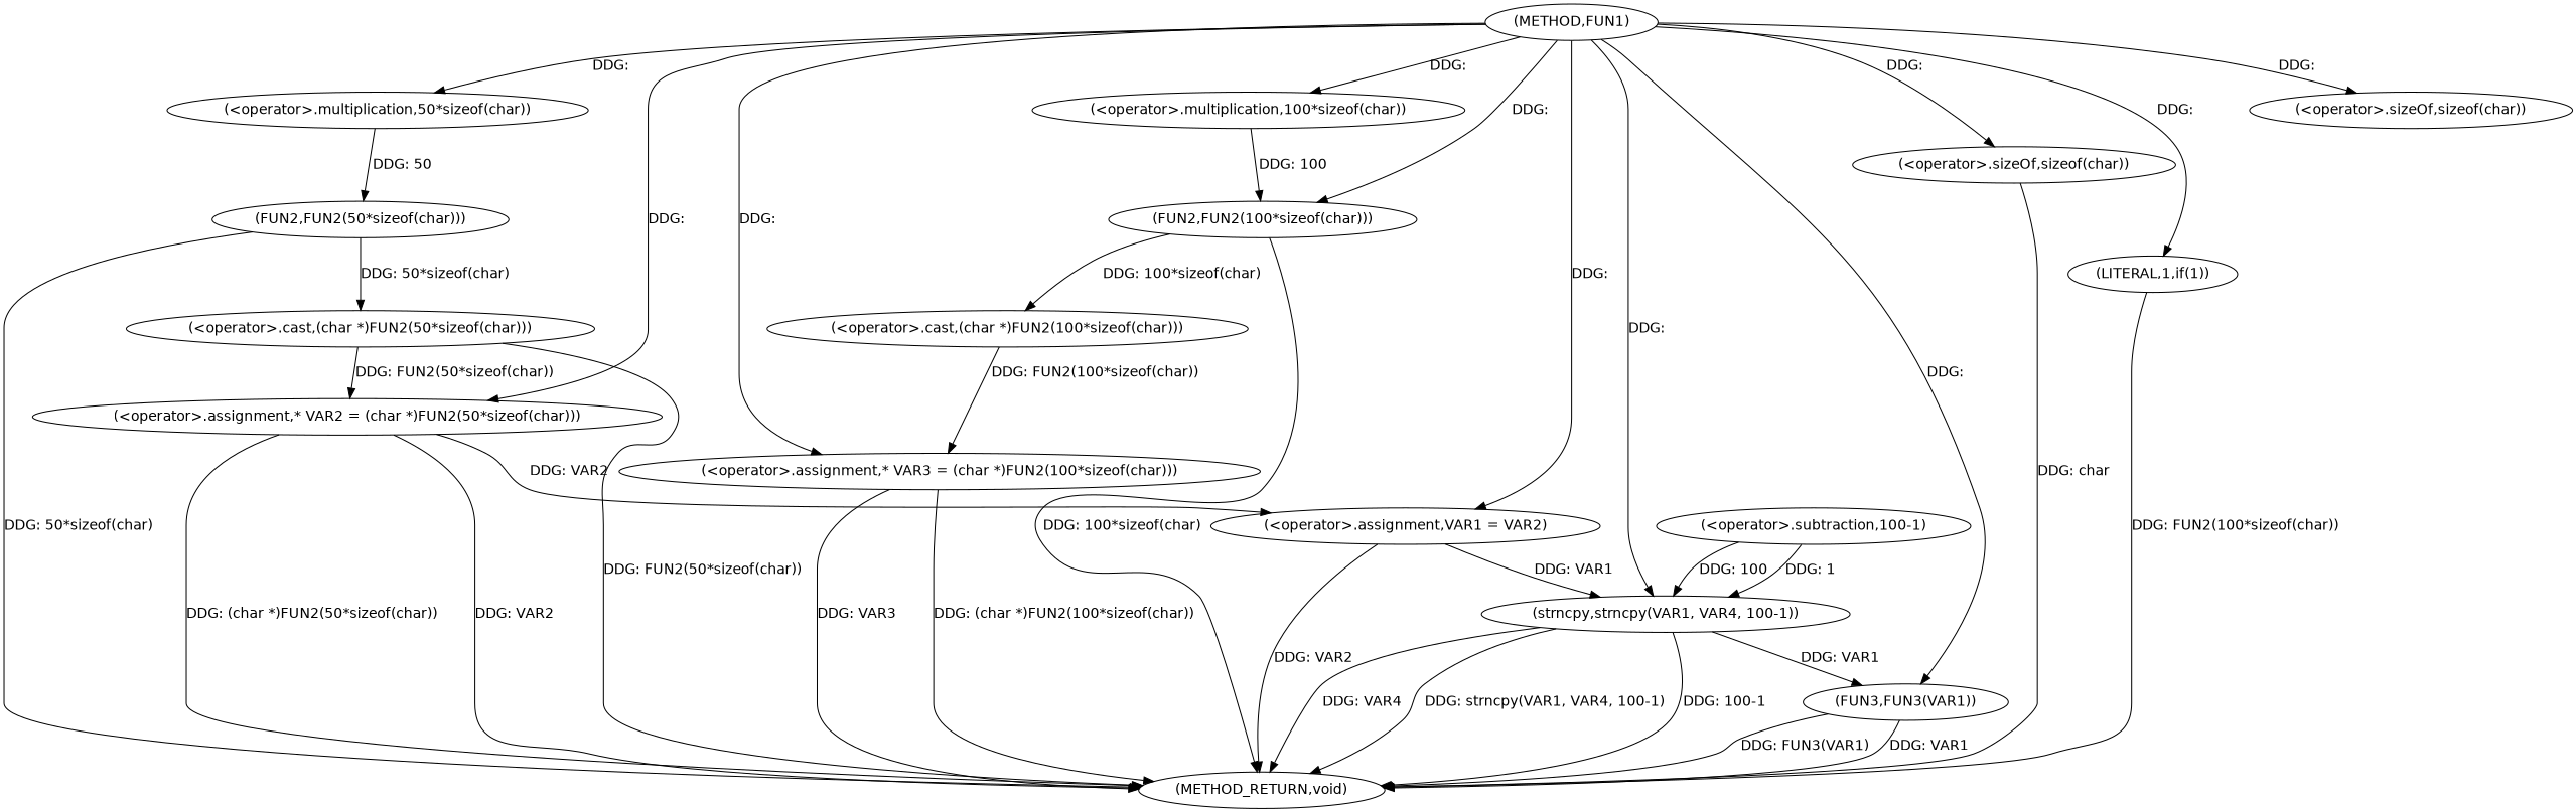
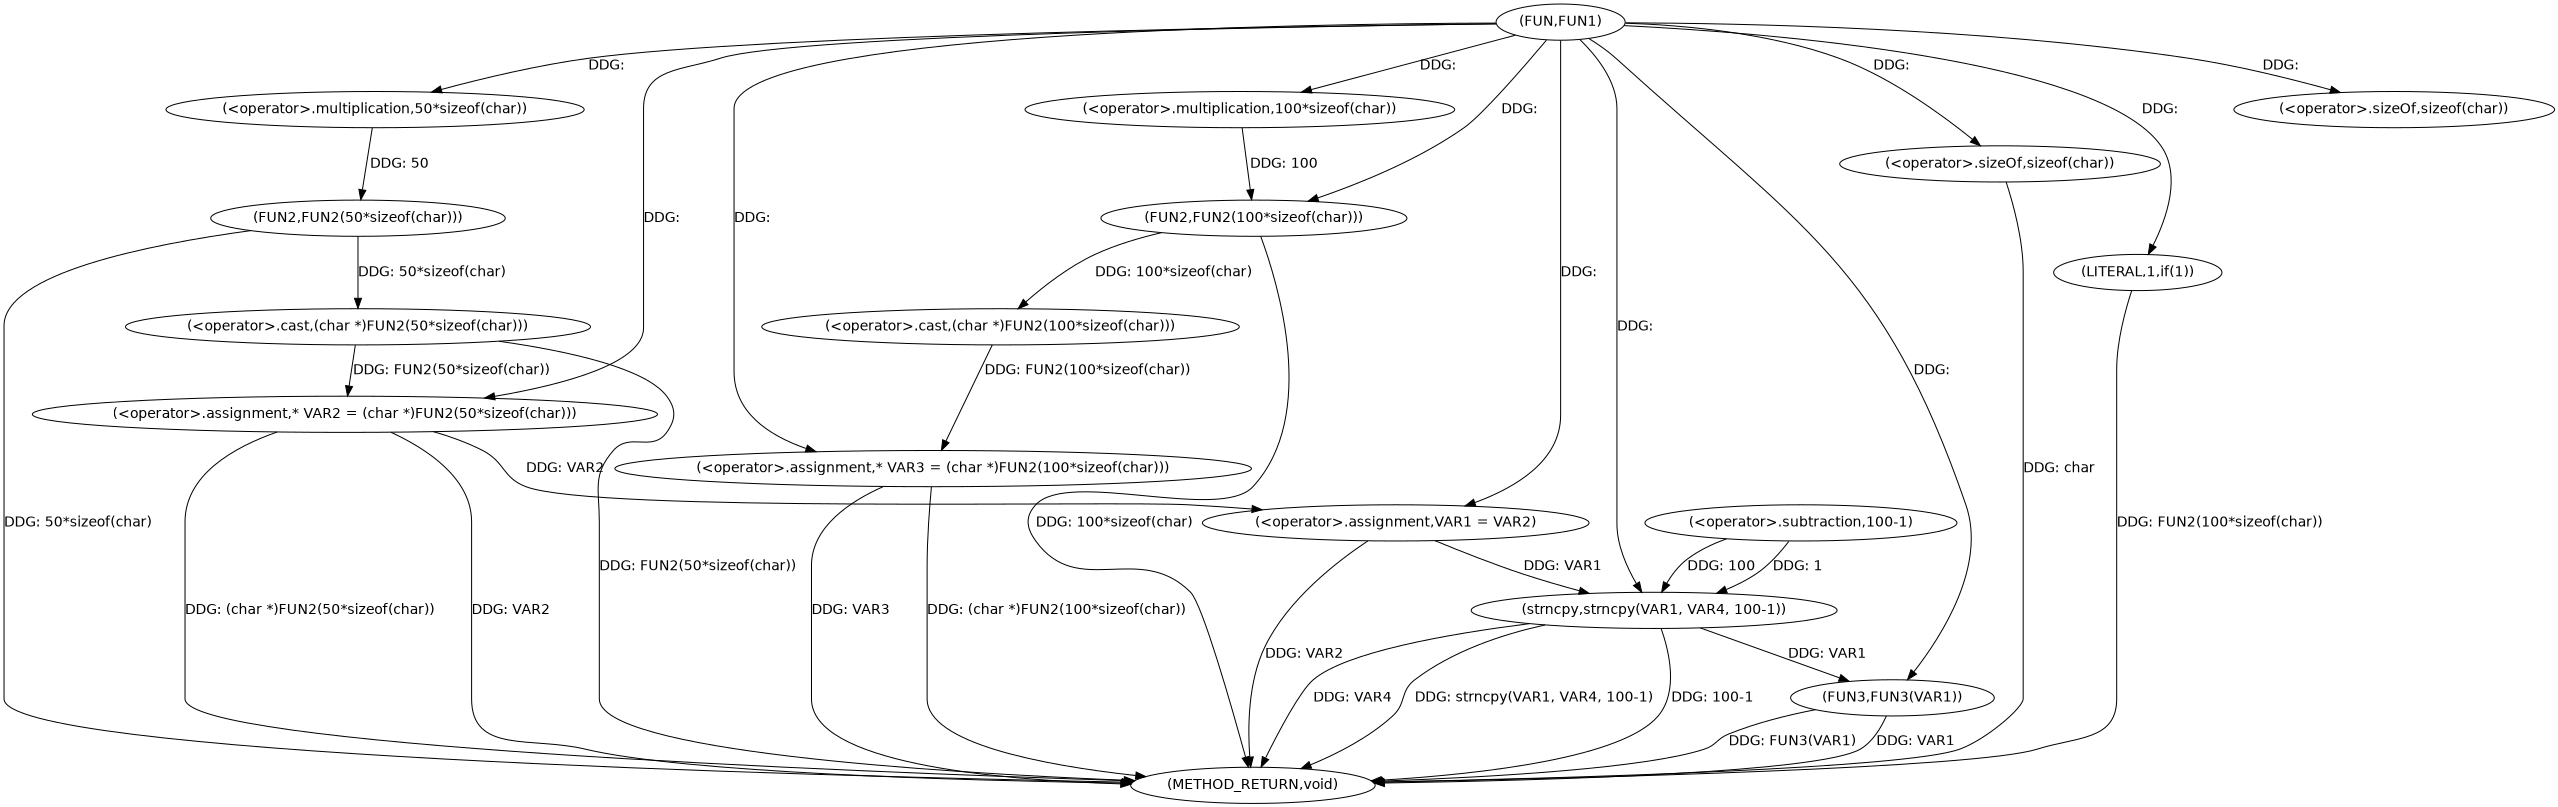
  digraph {
    fontname="DejaVu Sans"
    node [fontname="DejaVu Sans"]
    edge [fontname="DejaVu Sans"]
-   n1 [label="(METHOD,FUN1)"]
+   n1 [label="(FUN,FUN1)"]
    n2 [label="(<operator>.assignment,* VAR2 = (char *)FUN2(50*sizeof(char)))"]
    n3 [label="(<operator>.multiplication,50*sizeof(char))"]
    n4 [label="(<operator>.sizeOf,sizeof(char))"]
    n5 [label="(<operator>.assignment,* VAR3 = (char *)FUN2(100*sizeof(char)))"]
    n6 [label="(<operator>.multiplication,100*sizeof(char))"]
    n7 [label="(<operator>.sizeOf,sizeof(char))"]
    n8 [label="(LITERAL,1,if(1))"]
    n9 [label="(<operator>.assignment,VAR1 = VAR2)"]
    n10 [label="(strncpy,strncpy(VAR1, VAR4, 100-1))"]
    n11 [label="(FUN3,FUN3(VAR1))"]
    n12 [label="(FUN2,FUN2(100*sizeof(char)))"]
    n13 [label="(METHOD_RETURN,void)"]
    n14 [label="(FUN2,FUN2(50*sizeof(char)))"]
    n15 [label="(<operator>.subtraction,100-1)"]
    n16 [label="(<operator>.cast,(char *)FUN2(50*sizeof(char)))"]
    n17 [label="(<operator>.cast,(char *)FUN2(100*sizeof(char)))"]
    n1 -> n2 [label="DDG: "]
    n1 -> n3 [label="DDG: "]
    n1 -> n4 [label="DDG: "]
    n1 -> n5 [label="DDG: "]
    n1 -> n6 [label="DDG: "]
    n1 -> n7 [label="DDG: "]
    n1 -> n8 [label="DDG: "]
    n1 -> n9 [label="DDG: "]
    n1 -> n10 [label="DDG: "]
    n1 -> n11 [label="DDG: "]
    n1 -> n12 [label="DDG: "]
    n2 -> n9 [label="DDG: VAR2"]
    n2 -> n13 [label="DDG: VAR2"]
    n2 -> n13 [label="DDG: (char *)FUN2(50*sizeof(char))"]
    n3 -> n14 [label="DDG: 50"]
    n5 -> n13 [label="DDG: (char *)FUN2(100*sizeof(char))"]
    n5 -> n13 [label="DDG: VAR3"]
    n6 -> n12 [label="DDG: 100"]
    n7 -> n13 [label="DDG: char"]
    n8 -> n13 [label="DDG: FUN2(100*sizeof(char))"]
    n9 -> n10 [label="DDG: VAR1"]
    n9 -> n13 [label="DDG: VAR2"]
    n10 -> n11 [label="DDG: VAR1"]
    n10 -> n13 [label="DDG: 100-1"]
    n10 -> n13 [label="DDG: VAR4"]
    n10 -> n13 [label="DDG: strncpy(VAR1, VAR4, 100-1)"]
    n11 -> n13 [label="DDG: VAR1"]
    n11 -> n13 [label="DDG: FUN3(VAR1)"]
    n12 -> n13 [label="DDG: 100*sizeof(char)"]
    n12 -> n17 [label="DDG: 100*sizeof(char)"]
    n14 -> n13 [label="DDG: 50*sizeof(char)"]
    n14 -> n16 [label="DDG: 50*sizeof(char)"]
    n15 -> n10 [label="DDG: 100"]
    n15 -> n10 [label="DDG: 1"]
    n16 -> n2 [label="DDG: FUN2(50*sizeof(char))"]
    n16 -> n13 [label="DDG: FUN2(50*sizeof(char))"]
    n17 -> n5 [label="DDG: FUN2(100*sizeof(char))"]
  }
